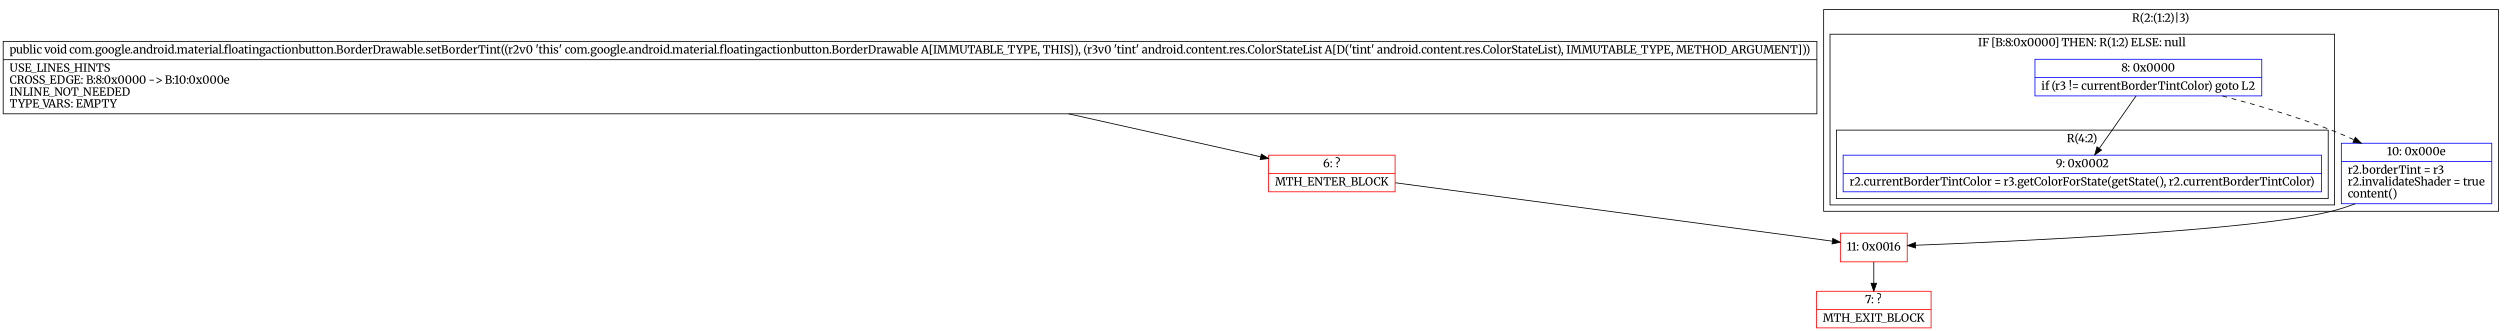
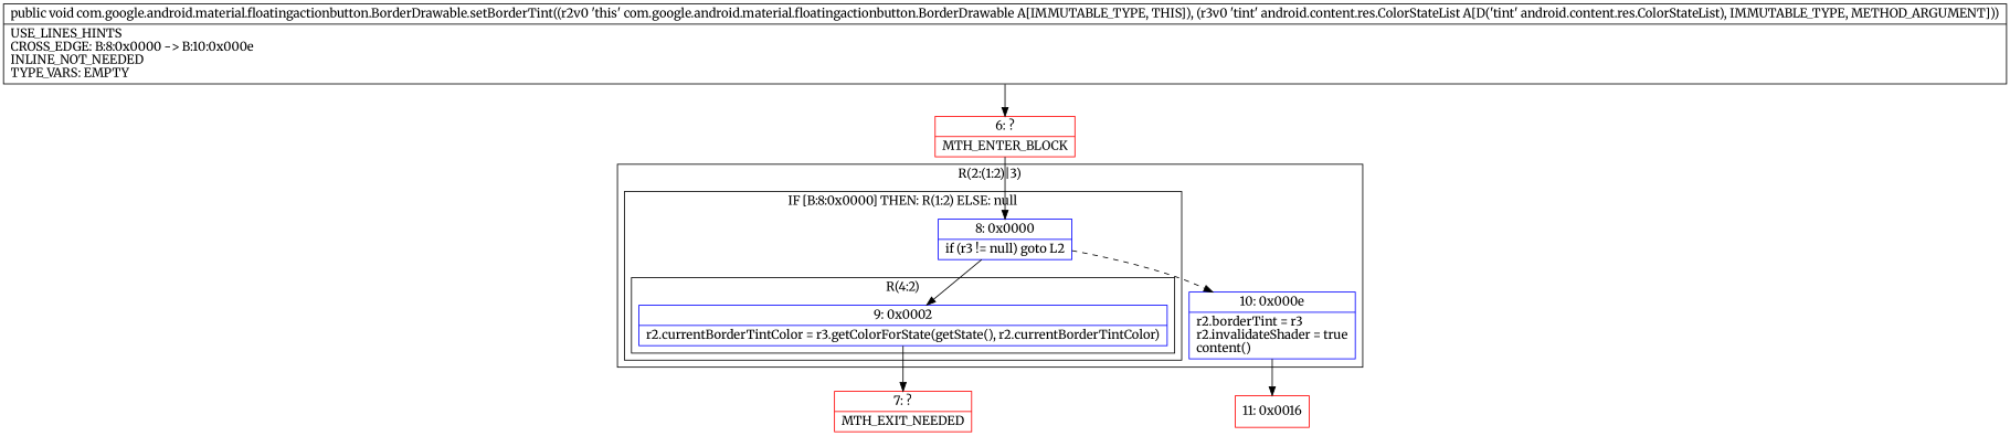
  digraph {
    fontname=Merriweather
    node [color=blue fontname=Merriweather shape=record]
    edge [fontname=Merriweather]
    n1 [label="{9\:\ 0x0002|r2.currentBorderTintColor = r3.getColorForState(getState(), r2.currentBorderTintColor)\l}"]
-   n2 [label="{8\:\ 0x0000|if (r3 != currentBorderTintColor) goto L2\l}"]
+   n2 [label="{8\:\ 0x0000|if (r3 != null) goto L2\l}"]
    n3 [label="{10\:\ 0x000e|r2.borderTint = r3\lr2.invalidateShader = true\lcontent()\l}"]
    n4 [color=red label="{11\:\ 0x0016}"]
-   n5 [color=red label="{7\:\ ?|MTH_EXIT_BLOCK\l}"]
+   n5 [color=red label="{7\:\ ?|MTH_EXIT_NEEDED\l}"]
    n6 [color=red label="{6\:\ ?|MTH_ENTER_BLOCK\l}"]
    n7 [label="{public void com.google.android.material.floatingactionbutton.BorderDrawable.setBorderTint((r2v0 'this' com.google.android.material.floatingactionbutton.BorderDrawable A[IMMUTABLE_TYPE, THIS]), (r3v0 'tint' android.content.res.ColorStateList A[D('tint' android.content.res.ColorStateList), IMMUTABLE_TYPE, METHOD_ARGUMENT]))  | USE_LINES_HINTS\lCROSS_EDGE: B:8:0x0000 \-\> B:10:0x000e\lINLINE_NOT_NEEDED\lTYPE_VARS: EMPTY\l}" color=""]
    subgraph cluster_1 {
      label="R(2:(1:2)|3)"
      n3
      subgraph cluster_2 {
        label="IF [B:8:0x0000] THEN: R(1:2) ELSE: null"
        n2
        subgraph cluster_3 {
          label="R(4:2)"
          n1
        }
      }
    }
    n2 -> n1
    n2 -> n3 [style=dashed]
    n3 -> n4
-   n4 -> n5
-   n6 -> n4
+   n1 -> n5
+   n6 -> n2
    n7 -> n6
  }
